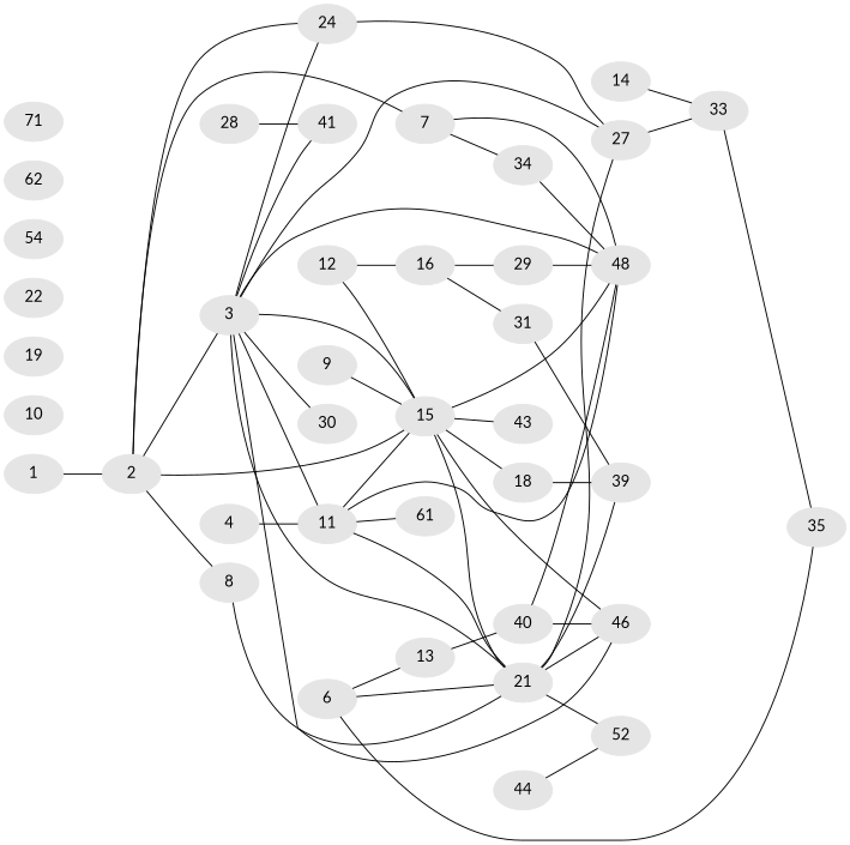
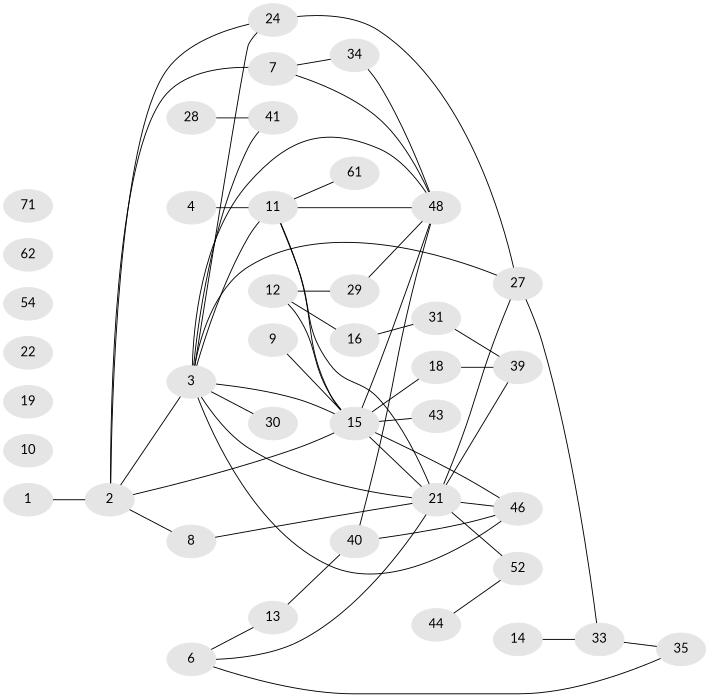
  graph {
    fontname=Lato
    rankdir=LR
    node [color=gray90 fontname=Lato style=filled]
    edge [fontname=Lato]
    1 [super="+68"]
    2 [super="+36"]
    3 [super="+5"]
    7 [super="+23"]
    8 [super="+47"]
    15 [super="+17+25+37"]
    24 [super="+64"]
    11 [super="+20+73"]
    21 [super="+57+26+51"]
    27 [super="+45+42"]
    30
    41
    46
    48 [super="+63"]
    34
    18 [super="+50"]
    43
    61
    39
    52
    33 [super="+38"]
    4
    6 [super="+58"]
    13 [super="+69"]
    35
    40 [super="+55"]
    9 [super="+53"]
    10
    12 [super="+56"]
    16 [super="+32"]
    29 [super="+59"]
    31
    14
    19
    22
    28 [super="+80"]
    44 [super="+79"]
    54 [super="+70"]
    62
    71
    1 -- 2
    2 -- 3
    2 -- 7
    2 -- 8 [weight=2]
    2 -- 15 [weight=2]
    2 -- 24
    3 -- 15 [weight=2]
    3 -- 24
    3 -- 11
    3 -- 21
    3 -- 27
    3 -- 30
    3 -- 41
    3 -- 46
    3 -- 48
    7 -- 48
    7 -- 34
    8 -- 21
    15 -- 21
    15 -- 46
    15 -- 48
    15 -- 18
    15 -- 43
    24 -- 27
    11 -- 15 [weight=2]
    11 -- 21
    11 -- 48
    11 -- 61
    21 -- 27
    21 -- 46
    21 -- 39
    21 -- 52
    27 -- 33
    34 -- 48
    18 -- 39
    33 -- 35
    4 -- 11
    6 -- 21
    6 -- 13
    6 -- 35
    13 -- 40
    40 -- 46
    40 -- 48
    9 -- 15 [weight=2]
    12 -- 15
    12 -- 16
-   16 -- 29
+   12 -- 29
    16 -- 31
    29 -- 48
    31 -- 39
    14 -- 33 [weight=2]
    28 -- 41
    44 -- 52
  }
